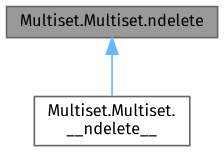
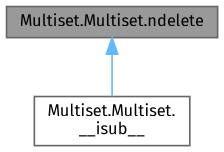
  digraph {
    rankdir=TB
    fontname="Fira Sans"
    node [fontname="Fira Sans" fontsize=10 shape=box style=filled]
    n1 [color=gray40 fillcolor=grey60 fontcolor=black height=0.2 label="Multiset.Multiset.ndelete" width=0.4]
-   n2 [color=grey40 fillcolor=white height=0.2 label="Multiset.Multiset.\l__ndelete__" width=0.4]
+   n2 [color=grey40 fillcolor=white height=0.2 label="Multiset.Multiset.\l__isub__" width=0.4]
    n1 -> n2 [color=steelblue1 dir=back fontname="Fira Sans" fontsize=10 labelfontname=Helvetica labelfontsize=10 style=solid]
  }
